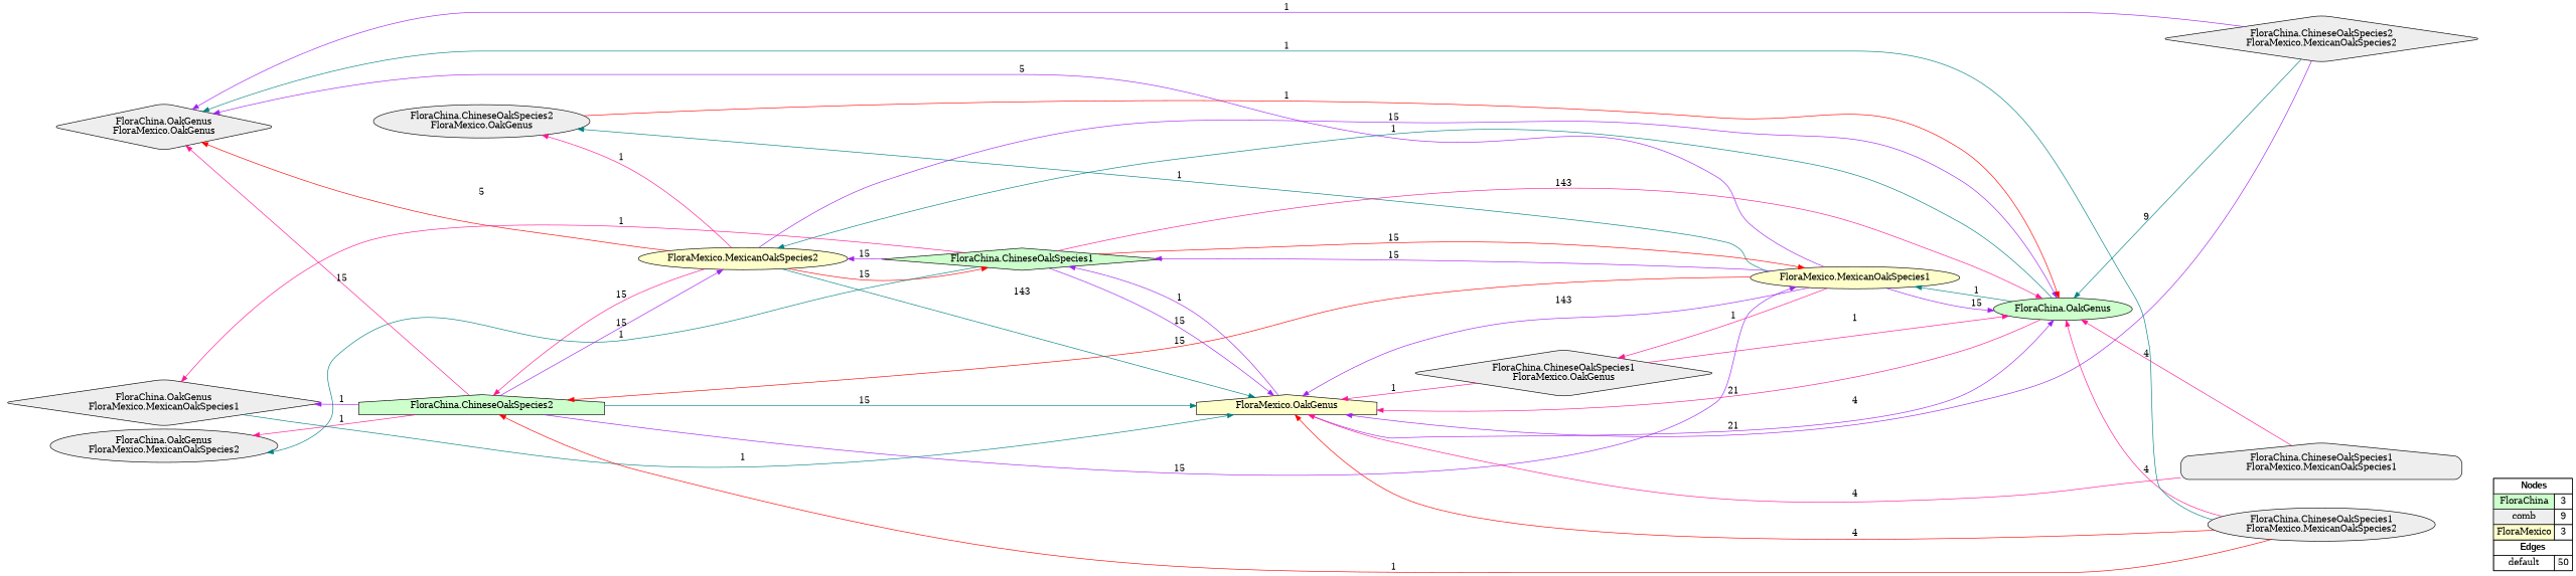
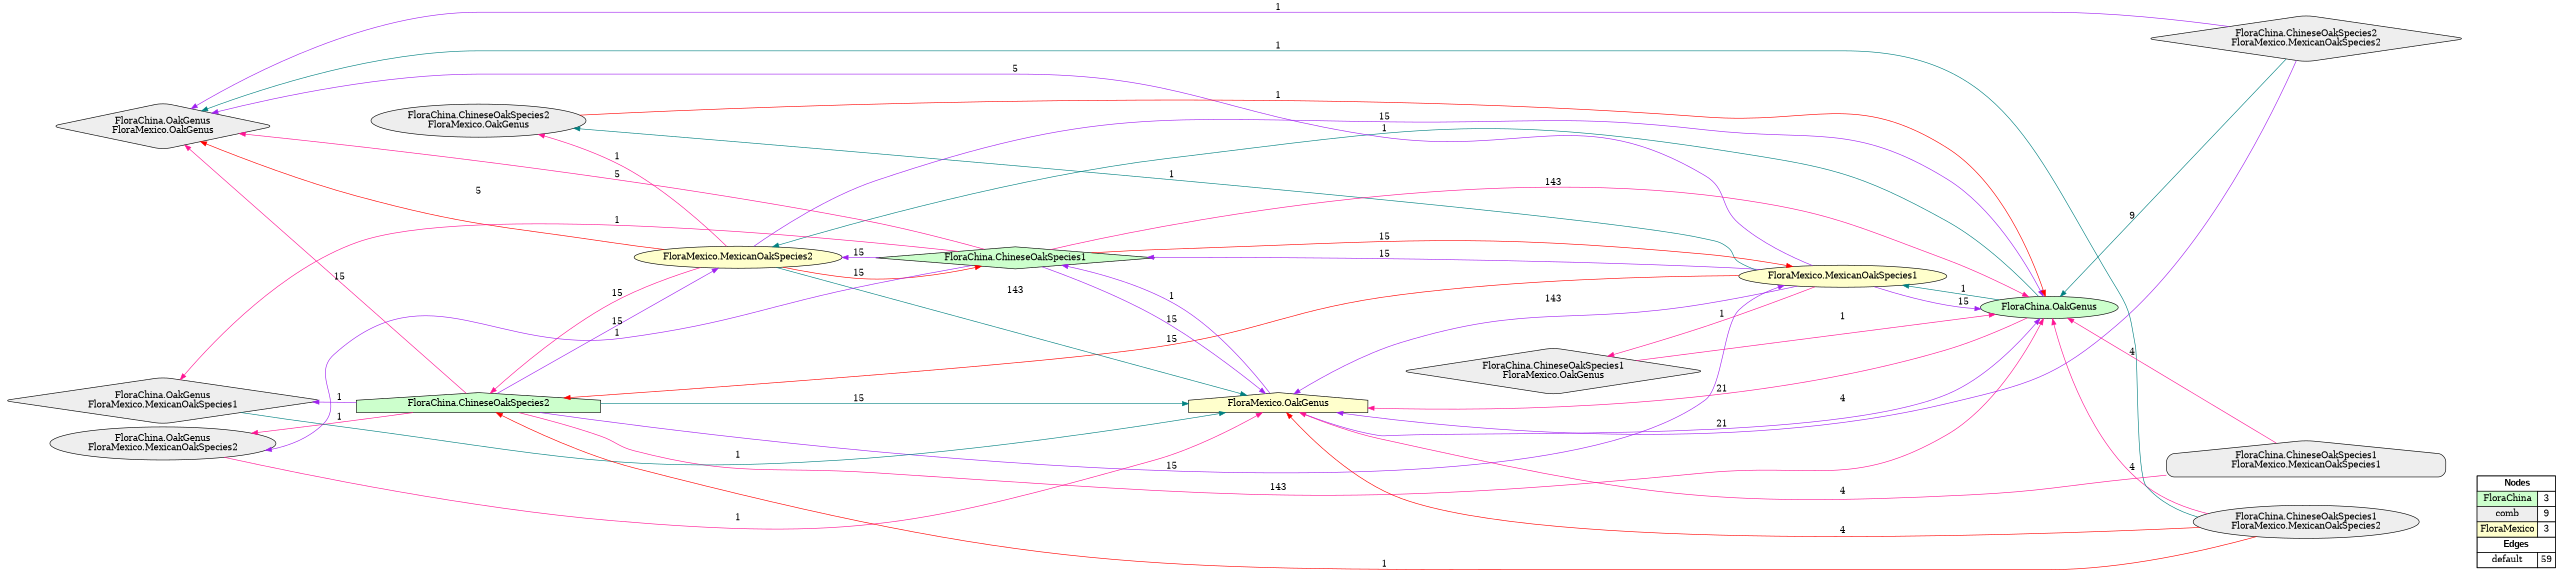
  digraph {
    rankdir=RL
    node [fillcolor="#EEEEEE" shape=ellipse style="filled,rounded"]
    edge [arrowhead=normal color=deeppink constraint=true style=solid]
-   n1 [fillcolor=white label=<   <TABLE BORDER="0" CELLBORDER="1" CELLSPACING="0" CELLPADDING="4">  <TR> <TD COLSPAN="2"><font face="Arial Black"> Nodes</font></TD> </TR>  <TR>   <TD bgcolor="#CCFFCC">FloraChina</TD>   <TD>3</TD>   </TR>  <TR>   <TD bgcolor="#EEEEEE">comb</TD>   <TD>9</TD>   </TR>  <TR>   <TD bgcolor="#FFFFCC">FloraMexico</TD>   <TD>3</TD>   </TR>  <TR> <TD COLSPAN="2"><font face = "Arial Black"> Edges </font></TD> </TR>  <TR>   <TD><font color ="#000000">default</font></TD>   <TD>50</TD>   </TR>  </TABLE>   > margin=0 shape=box style=filled]
+   n1 [fillcolor=white label=<   <TABLE BORDER="0" CELLBORDER="1" CELLSPACING="0" CELLPADDING="4">  <TR> <TD COLSPAN="2"><font face="Arial Black"> Nodes</font></TD> </TR>  <TR>   <TD bgcolor="#CCFFCC">FloraChina</TD>   <TD>3</TD>   </TR>  <TR>   <TD bgcolor="#EEEEEE">comb</TD>   <TD>9</TD>   </TR>  <TR>   <TD bgcolor="#FFFFCC">FloraMexico</TD>   <TD>3</TD>   </TR>  <TR> <TD COLSPAN="2"><font face = "Arial Black"> Edges </font></TD> </TR>  <TR>   <TD><font color ="#000000">default</font></TD>   <TD>59</TD>   </TR>  </TABLE>   > margin=0 shape=box style=filled]
    "FloraChina.OakGenus" [fillcolor="#CCFFCC" style=filled]
    "FloraMexico.MexicanOakSpecies1" [fillcolor="#FFFFCC" style=filled]
    "FloraMexico.MexicanOakSpecies2" [fillcolor="#FFFFCC" style=filled]
    "FloraMexico.OakGenus" [fillcolor="#FFFFCC" shape=house style=filled]
    "FloraChina.ChineseOakSpecies1" [fillcolor="#CCFFCC" shape=diamond style=filled]
    "FloraChina.OakGenus\nFloraMexico.OakGenus" [shape=diamond]
    "FloraChina.ChineseOakSpecies2" [fillcolor="#CCFFCC" shape=house style=filled]
    "FloraChina.ChineseOakSpecies2\nFloraMexico.OakGenus"
    "FloraChina.ChineseOakSpecies1\nFloraMexico.OakGenus" [shape=diamond]
    "FloraChina.OakGenus\nFloraMexico.MexicanOakSpecies1" [shape=diamond]
    "FloraChina.OakGenus\nFloraMexico.MexicanOakSpecies2"
    "FloraChina.ChineseOakSpecies2\nFloraMexico.MexicanOakSpecies2" [shape=diamond]
    "FloraChina.ChineseOakSpecies1\nFloraMexico.MexicanOakSpecies2"
    "FloraChina.ChineseOakSpecies1\nFloraMexico.MexicanOakSpecies1" [shape=house]
    subgraph sub_1 {
      rank=source
      n1
    }
    "FloraChina.OakGenus" -> "FloraMexico.MexicanOakSpecies1" [color=teal label=1]
    "FloraChina.OakGenus" -> "FloraMexico.MexicanOakSpecies2" [color=teal label=1]
    "FloraChina.OakGenus" -> "FloraMexico.OakGenus" [label=21]
    "FloraMexico.MexicanOakSpecies1" -> "FloraChina.OakGenus" [color=purple label=15]
    "FloraMexico.MexicanOakSpecies1" -> "FloraMexico.OakGenus" [color=purple label=143]
    "FloraMexico.MexicanOakSpecies1" -> "FloraChina.ChineseOakSpecies1" [color=purple label=15]
    "FloraMexico.MexicanOakSpecies1" -> "FloraChina.OakGenus\nFloraMexico.OakGenus" [color=purple label=5]
    "FloraMexico.MexicanOakSpecies1" -> "FloraChina.ChineseOakSpecies2" [color=red label=15]
    "FloraMexico.MexicanOakSpecies1" -> "FloraChina.ChineseOakSpecies2\nFloraMexico.OakGenus" [color=teal label=1]
    "FloraMexico.MexicanOakSpecies1" -> "FloraChina.ChineseOakSpecies1\nFloraMexico.OakGenus" [label=1]
    "FloraMexico.MexicanOakSpecies2" -> "FloraChina.OakGenus" [color=purple label=15]
    "FloraMexico.MexicanOakSpecies2" -> "FloraMexico.OakGenus" [color=teal label=143]
    "FloraMexico.MexicanOakSpecies2" -> "FloraChina.ChineseOakSpecies1" [color=red label=15]
    "FloraMexico.MexicanOakSpecies2" -> "FloraChina.OakGenus\nFloraMexico.OakGenus" [color=red label=5]
    "FloraMexico.MexicanOakSpecies2" -> "FloraChina.ChineseOakSpecies2" [label=15]
    "FloraMexico.MexicanOakSpecies2" -> "FloraChina.ChineseOakSpecies2\nFloraMexico.OakGenus" [label=1]
    "FloraMexico.OakGenus" -> "FloraChina.OakGenus" [color=purple label=21]
    "FloraMexico.OakGenus" -> "FloraChina.ChineseOakSpecies1" [color=purple label=1]
    "FloraChina.ChineseOakSpecies1" -> "FloraChina.OakGenus" [label=143]
    "FloraChina.ChineseOakSpecies1" -> "FloraMexico.MexicanOakSpecies1" [color=red label=15]
    "FloraChina.ChineseOakSpecies1" -> "FloraMexico.MexicanOakSpecies2" [color=purple label=15]
    "FloraChina.ChineseOakSpecies1" -> "FloraMexico.OakGenus" [color=purple label=15]
+   "FloraChina.ChineseOakSpecies1" -> "FloraChina.OakGenus\nFloraMexico.OakGenus" [label=5]
    "FloraChina.ChineseOakSpecies1" -> "FloraChina.OakGenus\nFloraMexico.MexicanOakSpecies1" [label=1]
-   "FloraChina.ChineseOakSpecies1" -> "FloraChina.OakGenus\nFloraMexico.MexicanOakSpecies2" [color=teal label=1]
+   "FloraChina.ChineseOakSpecies1" -> "FloraChina.OakGenus\nFloraMexico.MexicanOakSpecies2" [color=purple label=1]
+   "FloraChina.ChineseOakSpecies2" -> "FloraChina.OakGenus" [label=143]
    "FloraChina.ChineseOakSpecies2" -> "FloraMexico.MexicanOakSpecies1" [color=purple label=15]
    "FloraChina.ChineseOakSpecies2" -> "FloraMexico.MexicanOakSpecies2" [color=purple label=15]
    "FloraChina.ChineseOakSpecies2" -> "FloraMexico.OakGenus" [color=teal label=15]
    "FloraChina.ChineseOakSpecies2" -> "FloraChina.OakGenus\nFloraMexico.OakGenus" [label=15]
    "FloraChina.ChineseOakSpecies2" -> "FloraChina.OakGenus\nFloraMexico.MexicanOakSpecies1" [color=purple label=1]
    "FloraChina.ChineseOakSpecies2" -> "FloraChina.OakGenus\nFloraMexico.MexicanOakSpecies2" [label=1]
    "FloraChina.ChineseOakSpecies2\nFloraMexico.OakGenus" -> "FloraChina.OakGenus" [color=red label=1]
    "FloraChina.ChineseOakSpecies1\nFloraMexico.OakGenus" -> "FloraChina.OakGenus" [label=1]
    "FloraChina.OakGenus\nFloraMexico.MexicanOakSpecies1" -> "FloraMexico.OakGenus" [color=teal label=1]
-   "FloraChina.ChineseOakSpecies1\nFloraMexico.OakGenus" -> "FloraMexico.OakGenus" [label=1]
+   "FloraChina.OakGenus\nFloraMexico.MexicanOakSpecies2" -> "FloraMexico.OakGenus" [label=1]
    "FloraChina.ChineseOakSpecies2\nFloraMexico.MexicanOakSpecies2" -> "FloraChina.OakGenus" [color=teal label=9]
    "FloraChina.ChineseOakSpecies2\nFloraMexico.MexicanOakSpecies2" -> "FloraMexico.OakGenus" [color=purple label=4]
    "FloraChina.ChineseOakSpecies2\nFloraMexico.MexicanOakSpecies2" -> "FloraChina.OakGenus\nFloraMexico.OakGenus" [color=purple label=1]
    "FloraChina.ChineseOakSpecies1\nFloraMexico.MexicanOakSpecies2" -> "FloraChina.OakGenus" [label=4]
    "FloraChina.ChineseOakSpecies1\nFloraMexico.MexicanOakSpecies2" -> "FloraMexico.OakGenus" [color=red label=4]
    "FloraChina.ChineseOakSpecies1\nFloraMexico.MexicanOakSpecies2" -> "FloraChina.OakGenus\nFloraMexico.OakGenus" [color=teal label=1]
    "FloraChina.ChineseOakSpecies1\nFloraMexico.MexicanOakSpecies2" -> "FloraChina.ChineseOakSpecies2" [color=red label=1]
    "FloraChina.ChineseOakSpecies1\nFloraMexico.MexicanOakSpecies1" -> "FloraChina.OakGenus" [label=4]
    "FloraChina.ChineseOakSpecies1\nFloraMexico.MexicanOakSpecies1" -> "FloraMexico.OakGenus" [label=4]
  }
